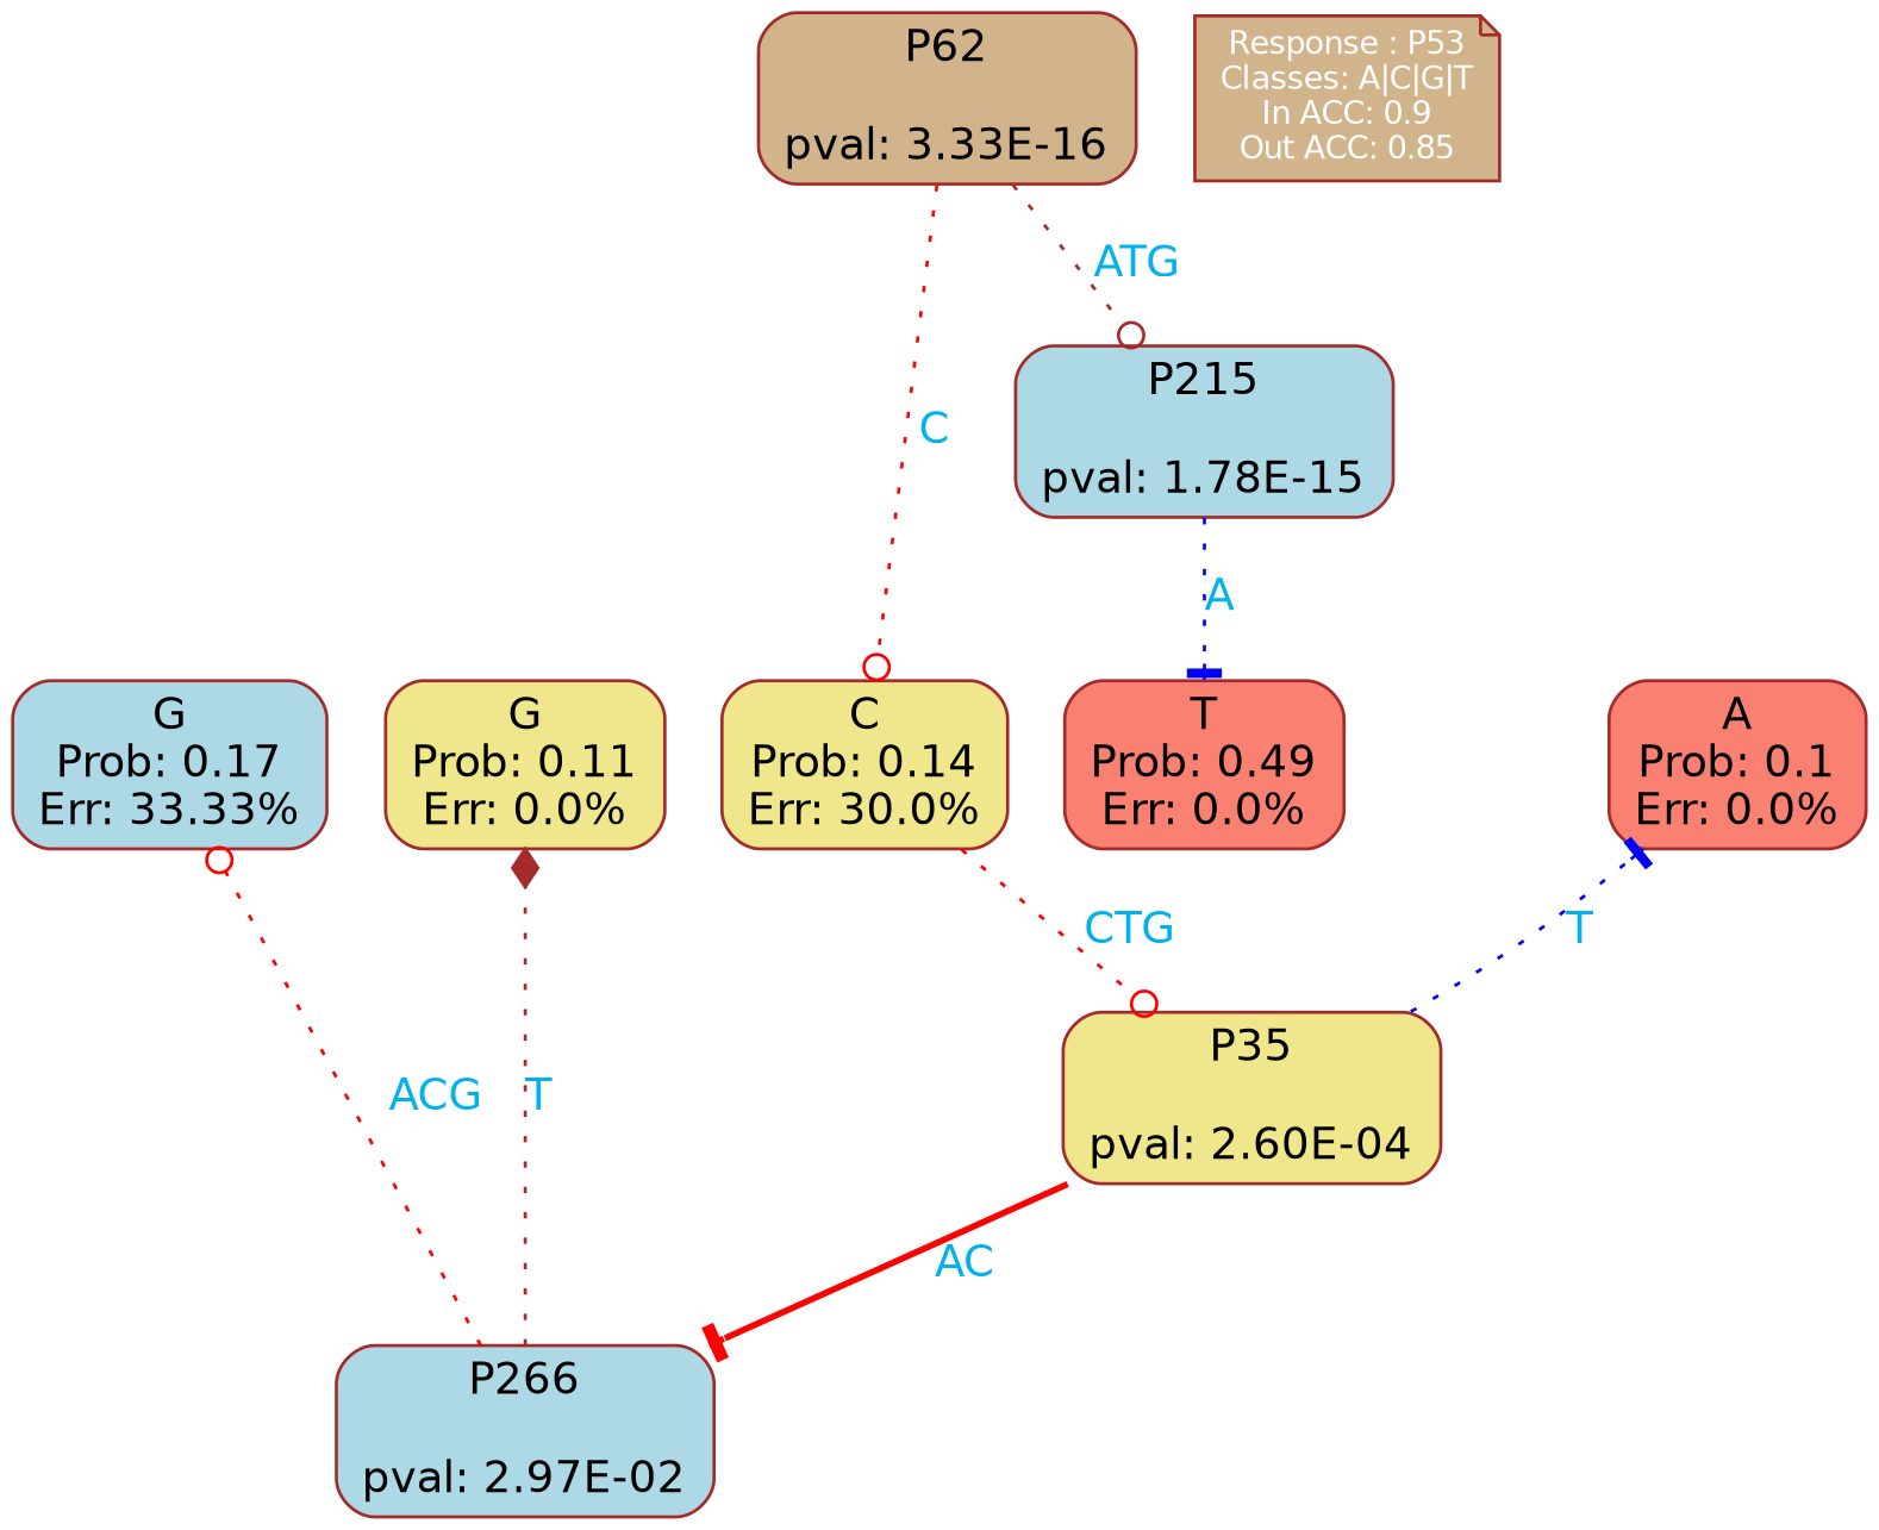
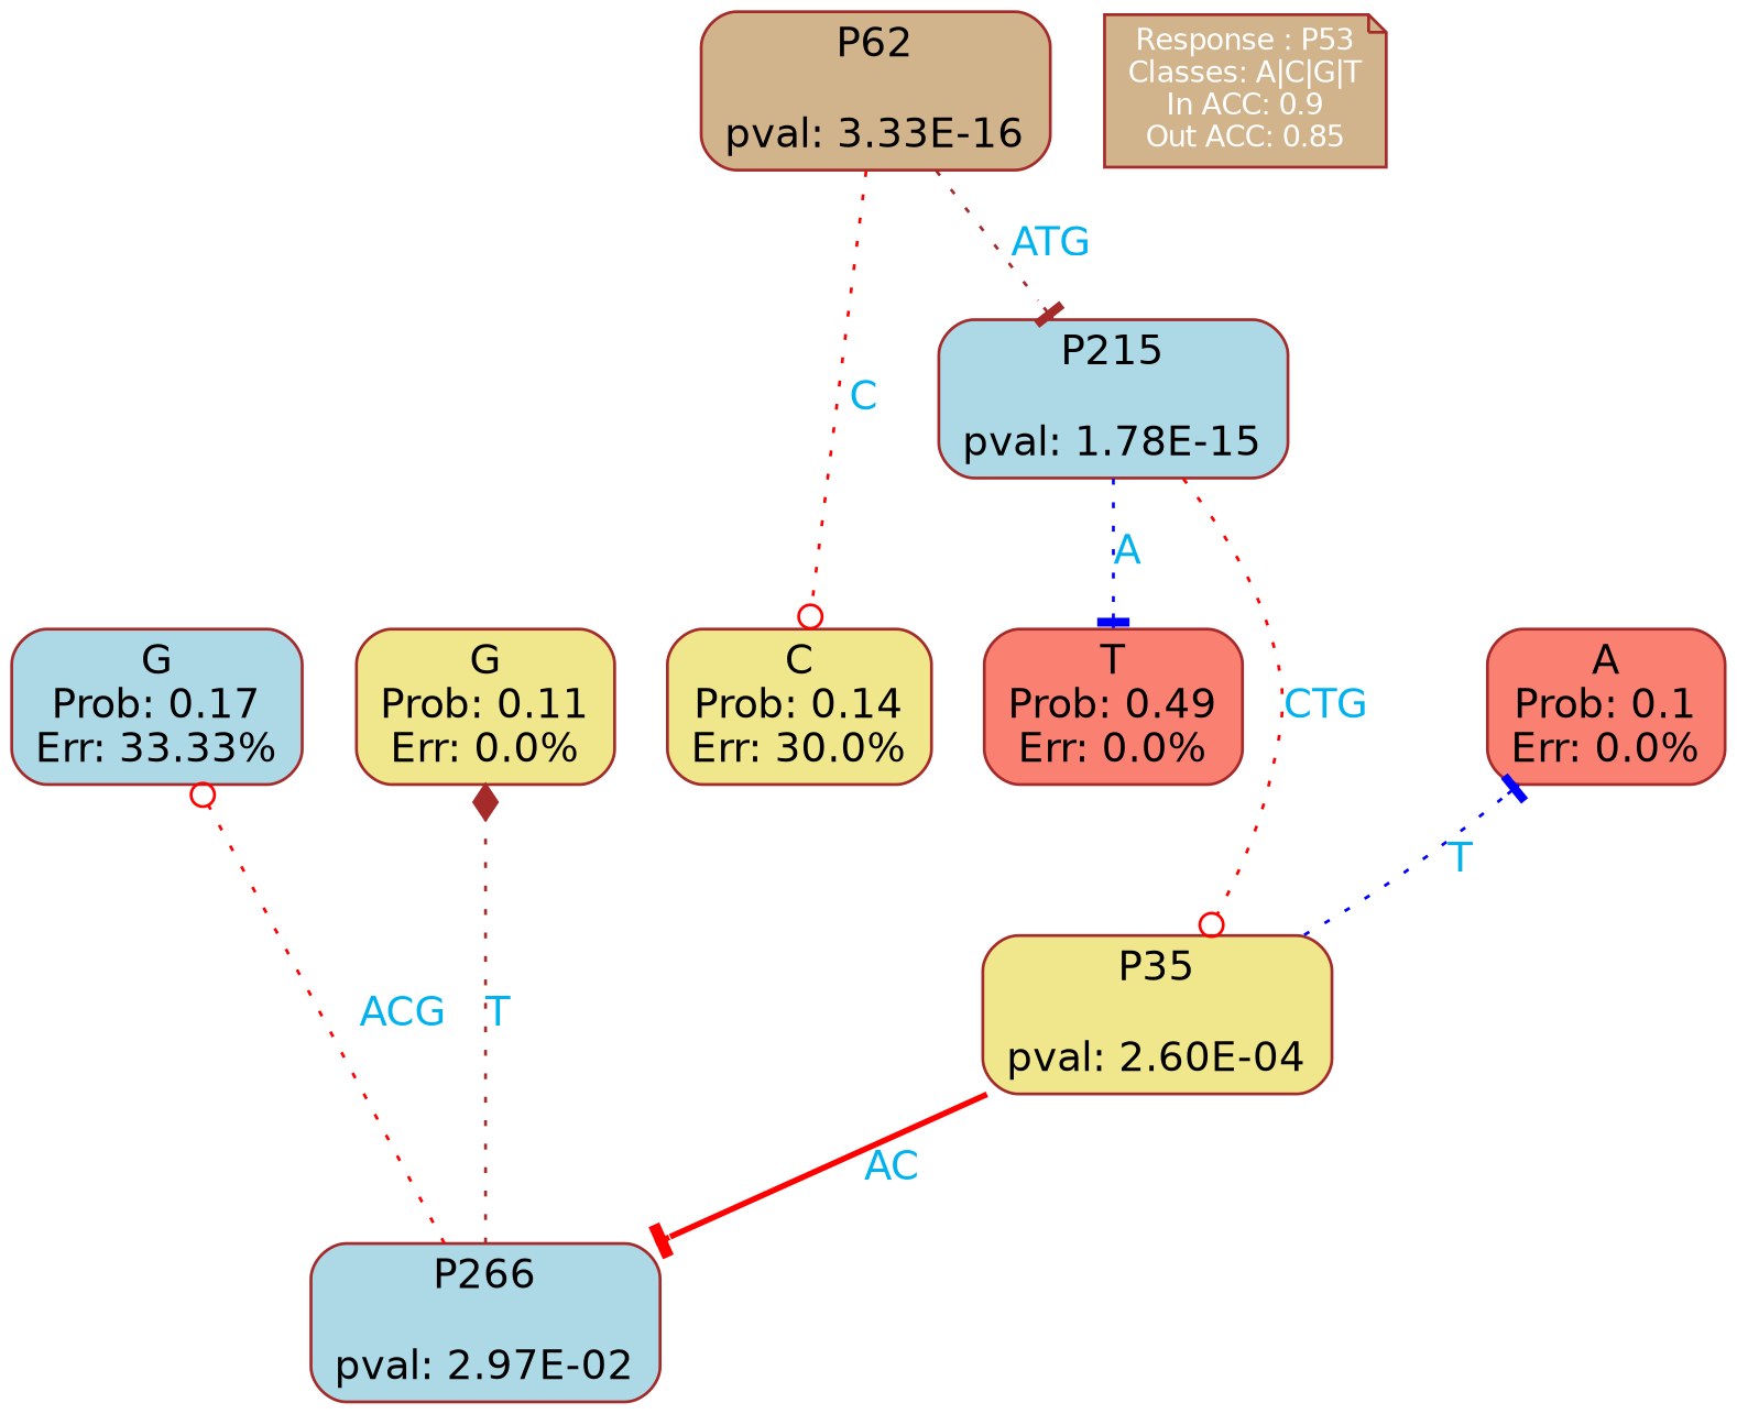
  digraph {
    ranksep=equally
    splines=polylines
    node [color=brown fillcolor=lightblue fontname=helvetica shape=box style="filled, rounded"]
    edge [arrowhead=odot color=red fontcolor=deepskyblue2 fontname=helvetica style=dotted]
    n1 [fillcolor=salmon label="T\nProb: 0.49\nErr: 0.0%"]
    n2 [label="G\nProb: 0.17\nErr: 33.33%"]
    n3 [fillcolor=khaki label="G\nProb: 0.11\nErr: 0.0%"]
    n4 [fillcolor=salmon label="A\nProb: 0.1\nErr: 0.0%"]
    n5 [fillcolor=khaki label="C\nProb: 0.14\nErr: 30.0%"]
    n6 [align=left fillcolor=tan fontcolor=white fontsize=10 label="Response : P53\nClasses: A|C|G|T\nIn ACC: 0.9\nOut ACC: 0.85\n" shape=note style=filled]
    n7 [fillcolor=tan label="P62\n\npval: 3.33E-16"]
    n8 [label="P215\n\npval: 1.78E-15"]
    n9 [fillcolor=khaki label="P35\n\npval: 2.60E-04"]
    n10 [label="P266\n\npval: 2.97E-02"]
    subgraph sub_1 {
      rank=same
      n1
      n2
      n3
      n4
      n5
    }
    subgraph sub_2 {
      rank=same
      n6
      n7
    }
    n7 -> n5 [label=C]
-   n7 -> n8 [color=brown label=ATG]
+   n7 -> n8 [arrowhead=tee color=brown label=ATG]
    n8 -> n1 [arrowhead=tee color=blue label=A]
-   n5 -> n9 [label=CTG]
+   n8 -> n9 [label=CTG]
    n9 -> n4 [arrowhead=tee color=blue label=T]
    n9 -> n10 [arrowhead=tee label=AC style=bold]
    n10 -> n2 [label=ACG]
    n10 -> n3 [arrowhead=diamond color=brown label=T]
  }
